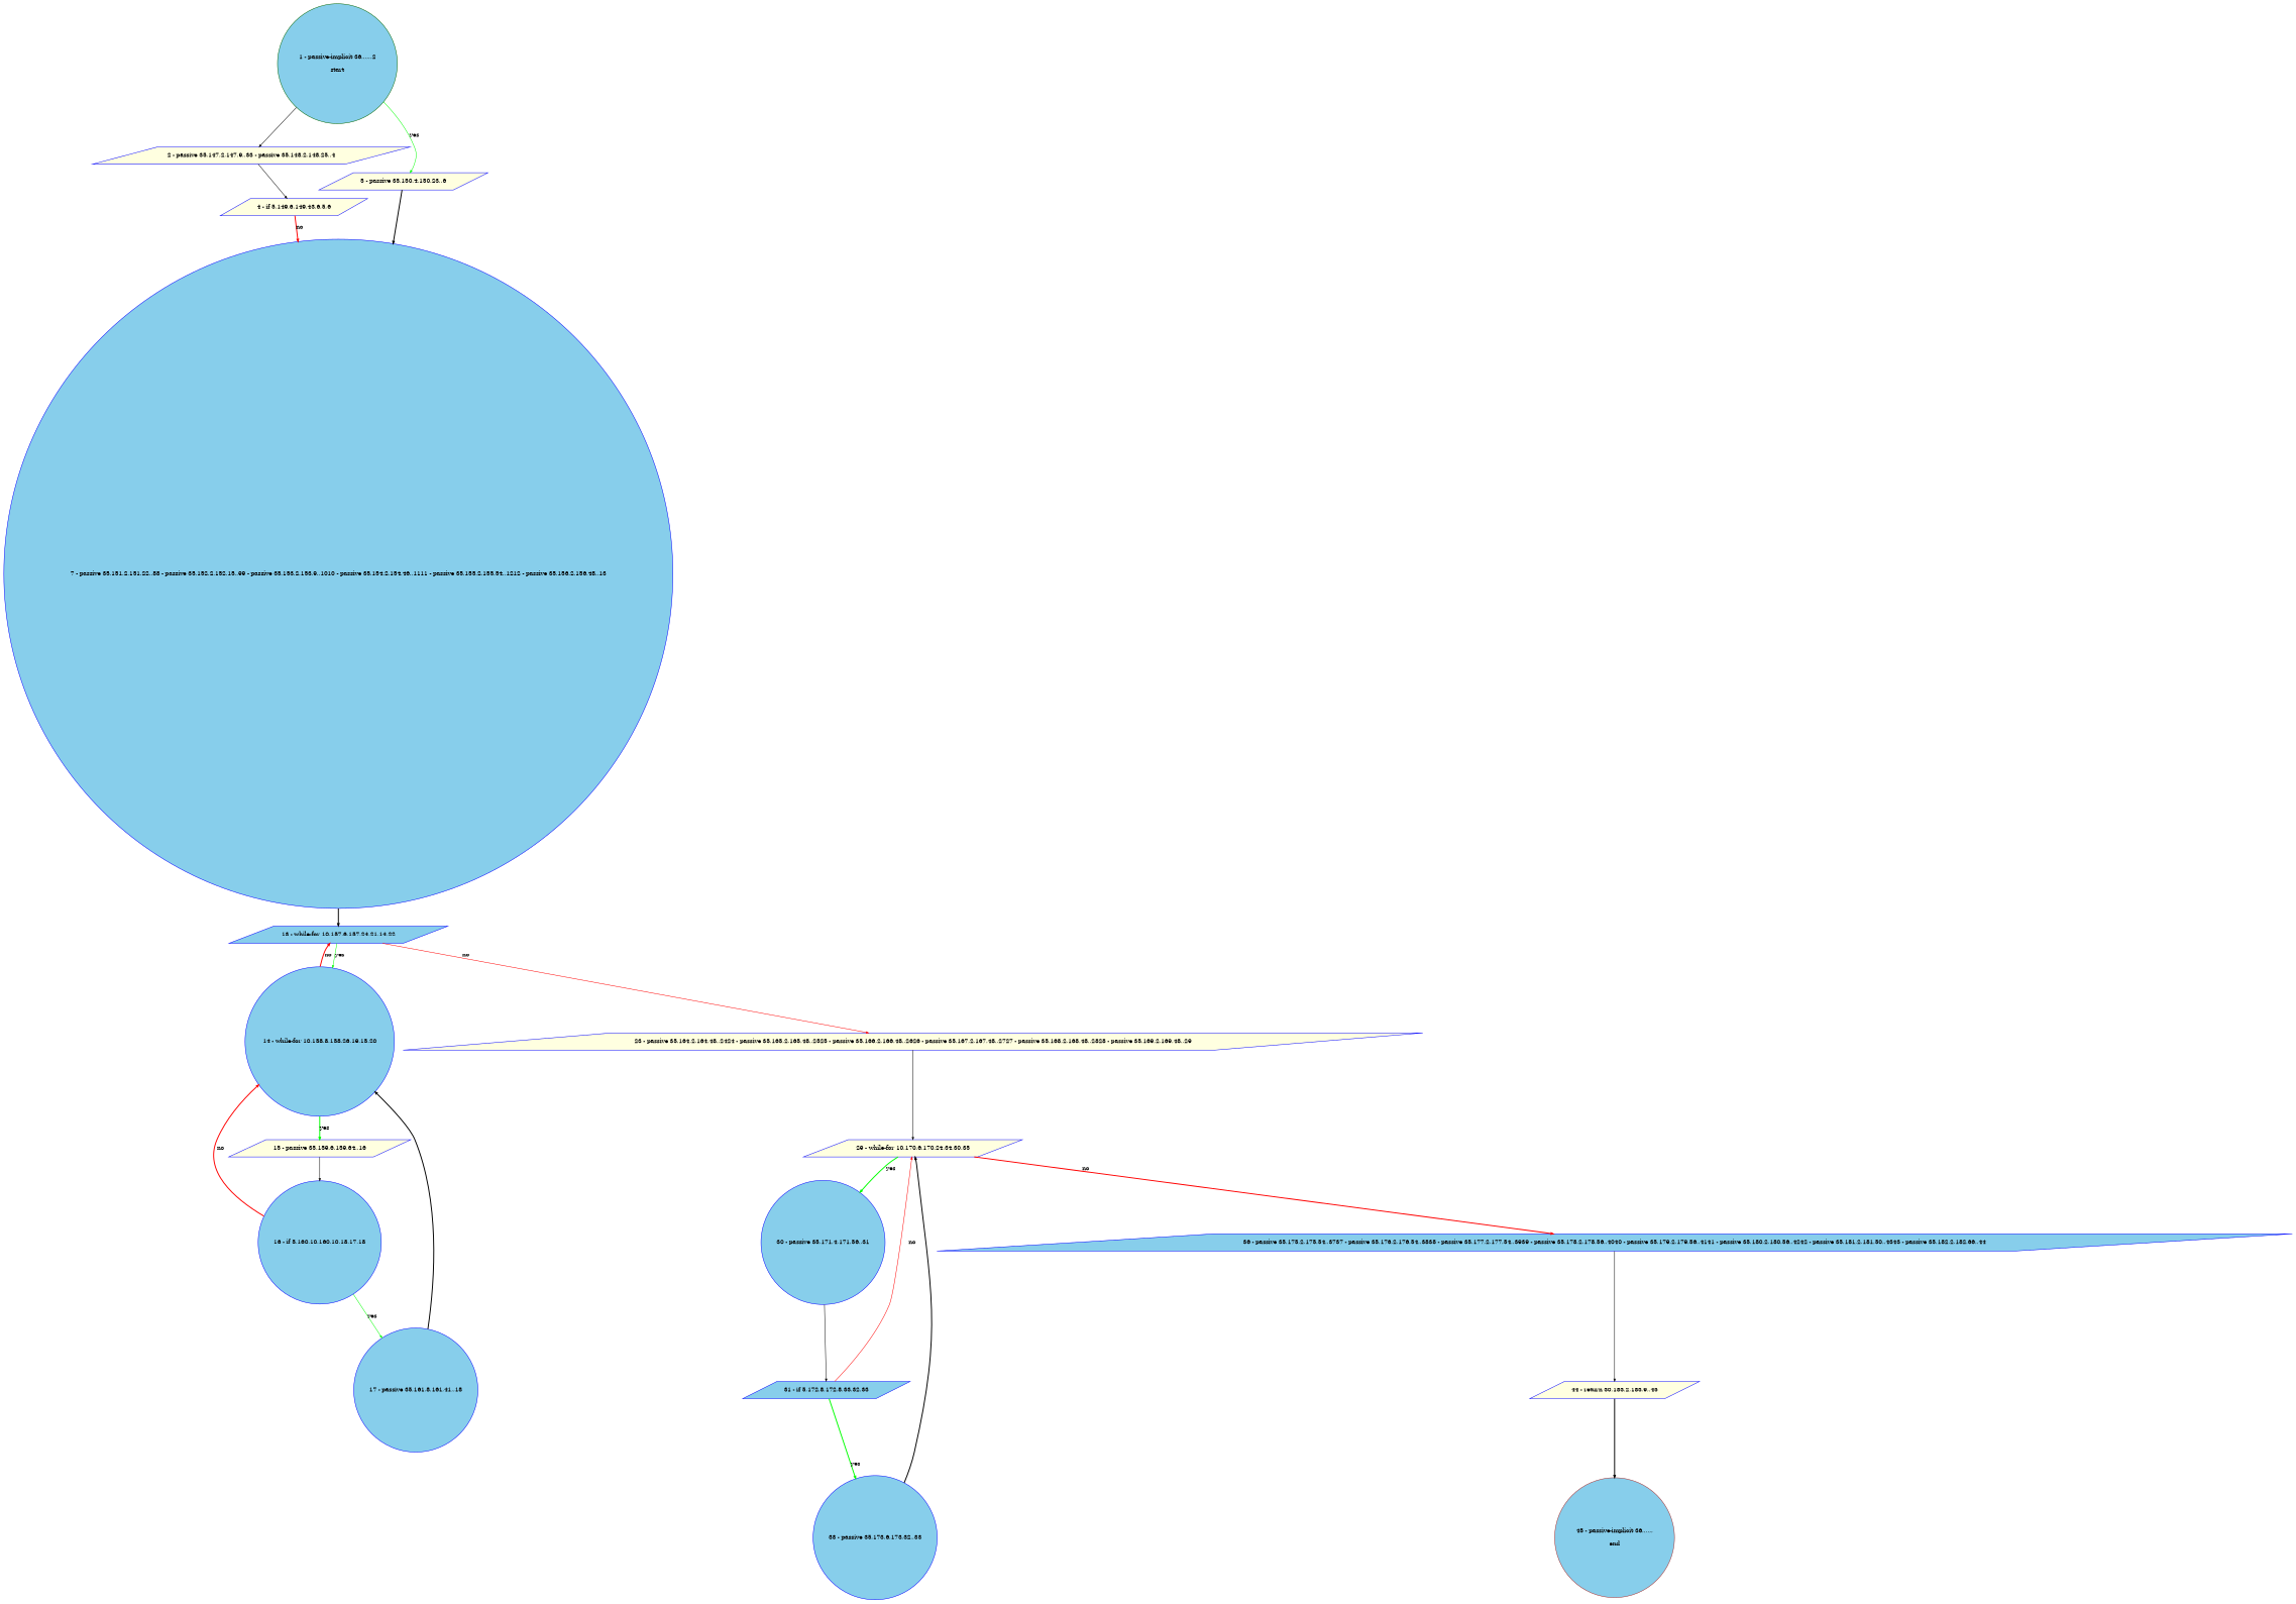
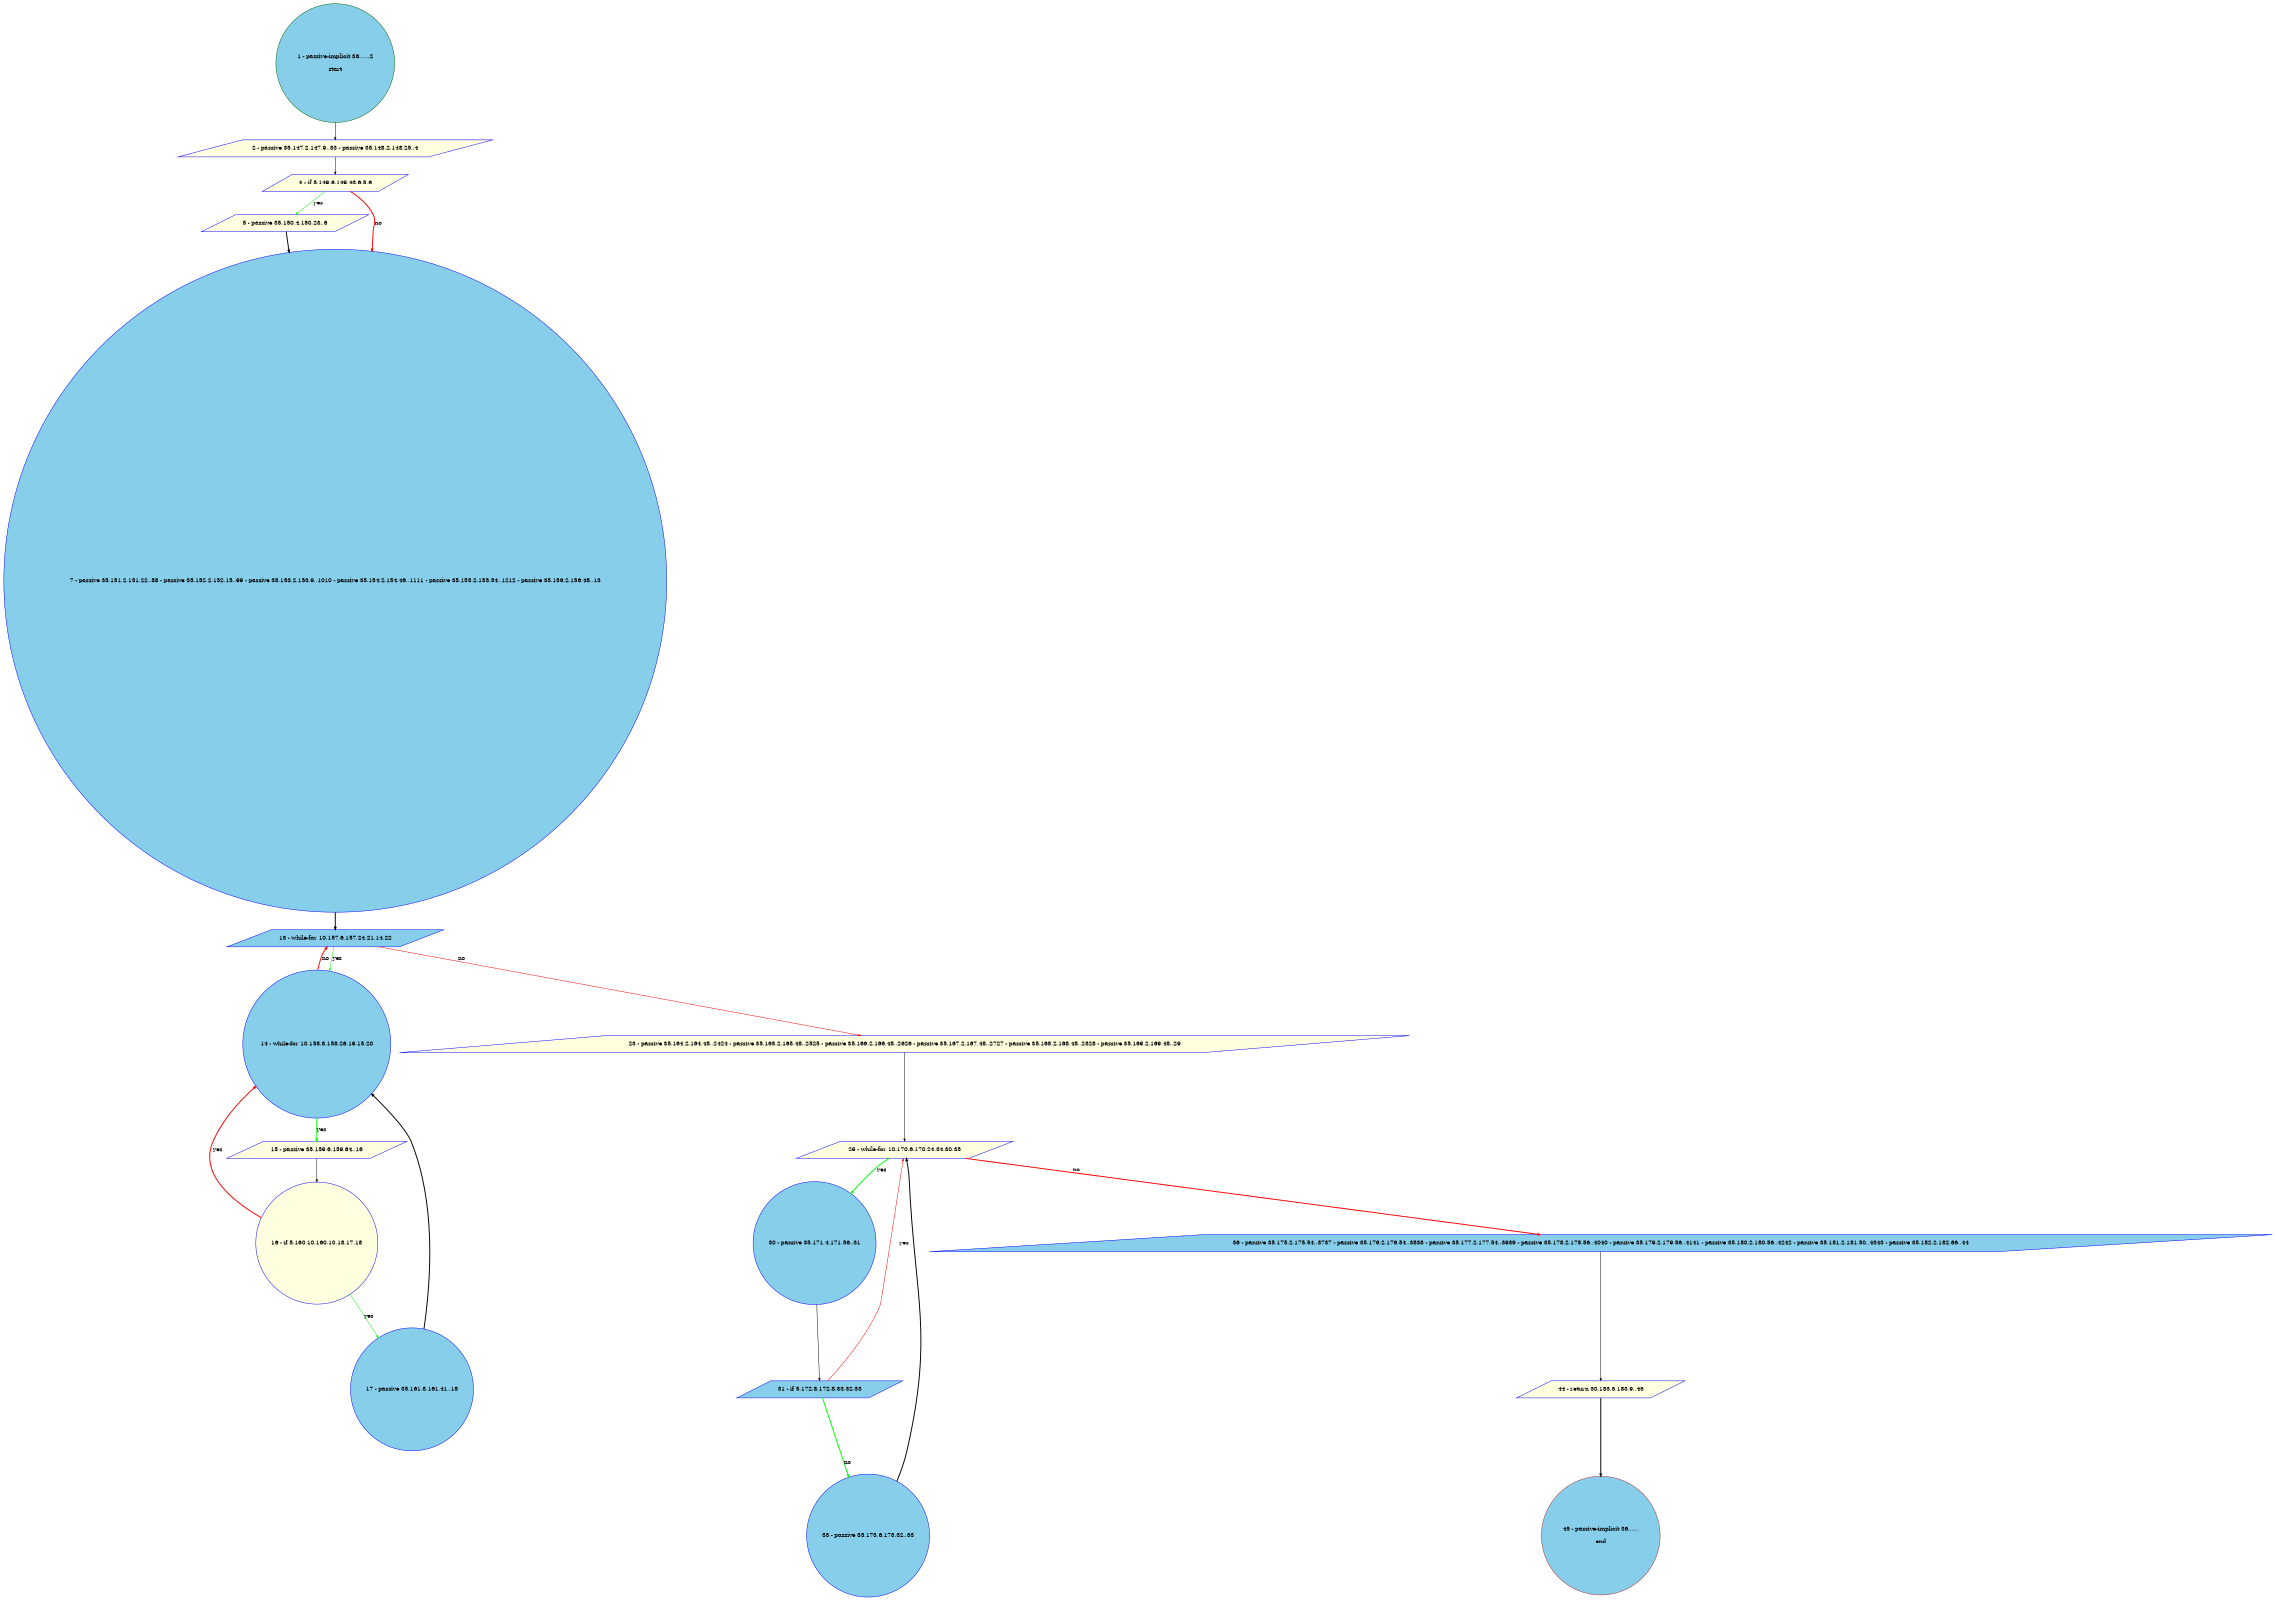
  digraph {
    bgcolor=white
    compound=true
    fillcolor="#FFFFCC"
    fontname="DejaVu Serif"
    fontsize=12
    pack=true
    packmode=clust
    style="rounded,filled"
    node [color="#0000ff" compound=true fillcolor=skyblue fixedsize=false fontname="DejaVu Serif" fontsize=12 node_initialized=no shape=parallelogram style=filled]
    edge [arrowhead=normal arrowsize=0.5 arrowtail=none color="#000000" compound=true dir=forward fontcolor=black fontname="DejaVu Serif" fontsize=12 style=bold]
    n1 [fillcolor=lightyellow label="2 - passive 35,147,2,147,9,,33 - passive 35,148,2,148,25,,4"]
    n2 [fillcolor=lightyellow label="4 - if 5,149,6,149,43,6,5,6"]
    n3 [fillcolor=lightyellow label="5 - passive 35,150,4,150,23,,6"]
    n4 [label="7 - passive 35,151,2,151,22,,88 - passive 35,152,2,152,15,,99 - passive 35,153,2,153,9,,1010 - passive 35,154,2,154,46,,1111 - passive 35,155,2,155,54,,1212 - passive 35,156,2,156,48,,13" shape=circle]
    n5 [color="#006400" label="1 - passive-implicit 36,,,,,,2\n\nstart" shape=circle]
    n6 [label="13 - while-for 10,157,6,157,24,21,14,22"]
    n7 [label="14 - while-for 10,158,8,158,26,19,15,20" shape=circle]
    n8 [fillcolor=lightyellow label="23 - passive 35,164,2,164,48,,2424 - passive 35,165,2,165,48,,2525 - passive 35,166,2,166,48,,2626 - passive 35,167,2,167,48,,2727 - passive 35,168,2,168,48,,2828 - passive 35,169,2,169,48,,29"]
    n9 [fillcolor=lightyellow label="15 - passive 35,159,6,159,64,,16"]
    n10 [fillcolor=lightyellow label="29 - while-for 10,170,6,170,24,34,30,35"]
-   n11 [label="16 - if 5,160,10,160,10,18,17,18" shape=circle]
+   n11 [fillcolor=lightyellow label="16 - if 5,160,10,160,10,18,17,18" shape=circle]
    n12 [label="30 - passive 35,171,4,171,56,,31" shape=circle]
    n13 [label="36 - passive 35,175,2,175,54,,3737 - passive 35,176,2,176,54,,3838 - passive 35,177,2,177,54,,3939 - passive 35,178,2,178,56,,4040 - passive 35,179,2,179,56,,4141 - passive 35,180,2,180,56,,4242 - passive 35,181,2,181,50,,4343 - passive 35,182,2,182,66,,44"]
    n14 [label="17 - passive 35,161,8,161,41,,18" shape=circle]
    n15 [label="31 - if 5,172,8,172,8,33,32,33"]
-   n16 [fillcolor=lightyellow label="44 - return 30,183,2,183,9,,45"]
+   n16 [fillcolor=lightyellow label="44 - return 30,183,5,183,9,,45"]
    n17 [label="33 - passive 35,173,6,173,32,,33" shape=circle]
    n18 [color="#a52a2a" label="45 - passive-implicit 36,,,,,,\n\nend" shape=circle]
    n1 -> n2 [style=solid]
-   n5 -> n3 [color="#00ff00" label=yes style=solid]
+   n2 -> n3 [color="#00ff00" label=yes style=solid]
    n2 -> n4 [color="#ff0000" label=no]
    n3 -> n4
    n4 -> n6
    n5 -> n1 [style=solid]
    n6 -> n7 [color="#00ff00" label=yes style=solid]
    n6 -> n8 [color="#ff0000" label=no style=solid]
    n7 -> n6 [color="#ff0000" label=no]
    n7 -> n9 [color="#00ff00" label=yes]
    n8 -> n10 [style=solid]
    n9 -> n11 [style=solid]
    n10 -> n12 [color="#00ff00" label=yes]
    n10 -> n13 [color="#ff0000" label=no]
-   n11 -> n7 [color="#ff0000" label=no]
+   n11 -> n7 [color="#ff0000" label=yes]
    n11 -> n14 [color="#00ff00" label=yes style=solid]
    n12 -> n15 [style=solid]
    n13 -> n16 [style=solid]
    n14 -> n7
-   n15 -> n10 [color="#ff0000" label=no style=solid]
-   n15 -> n17 [color="#00ff00" label=yes]
+   n15 -> n10 [color="#ff0000" label=yes style=solid]
+   n15 -> n17 [color="#00ff00" label=no]
    n16 -> n18
    n17 -> n10
  }
